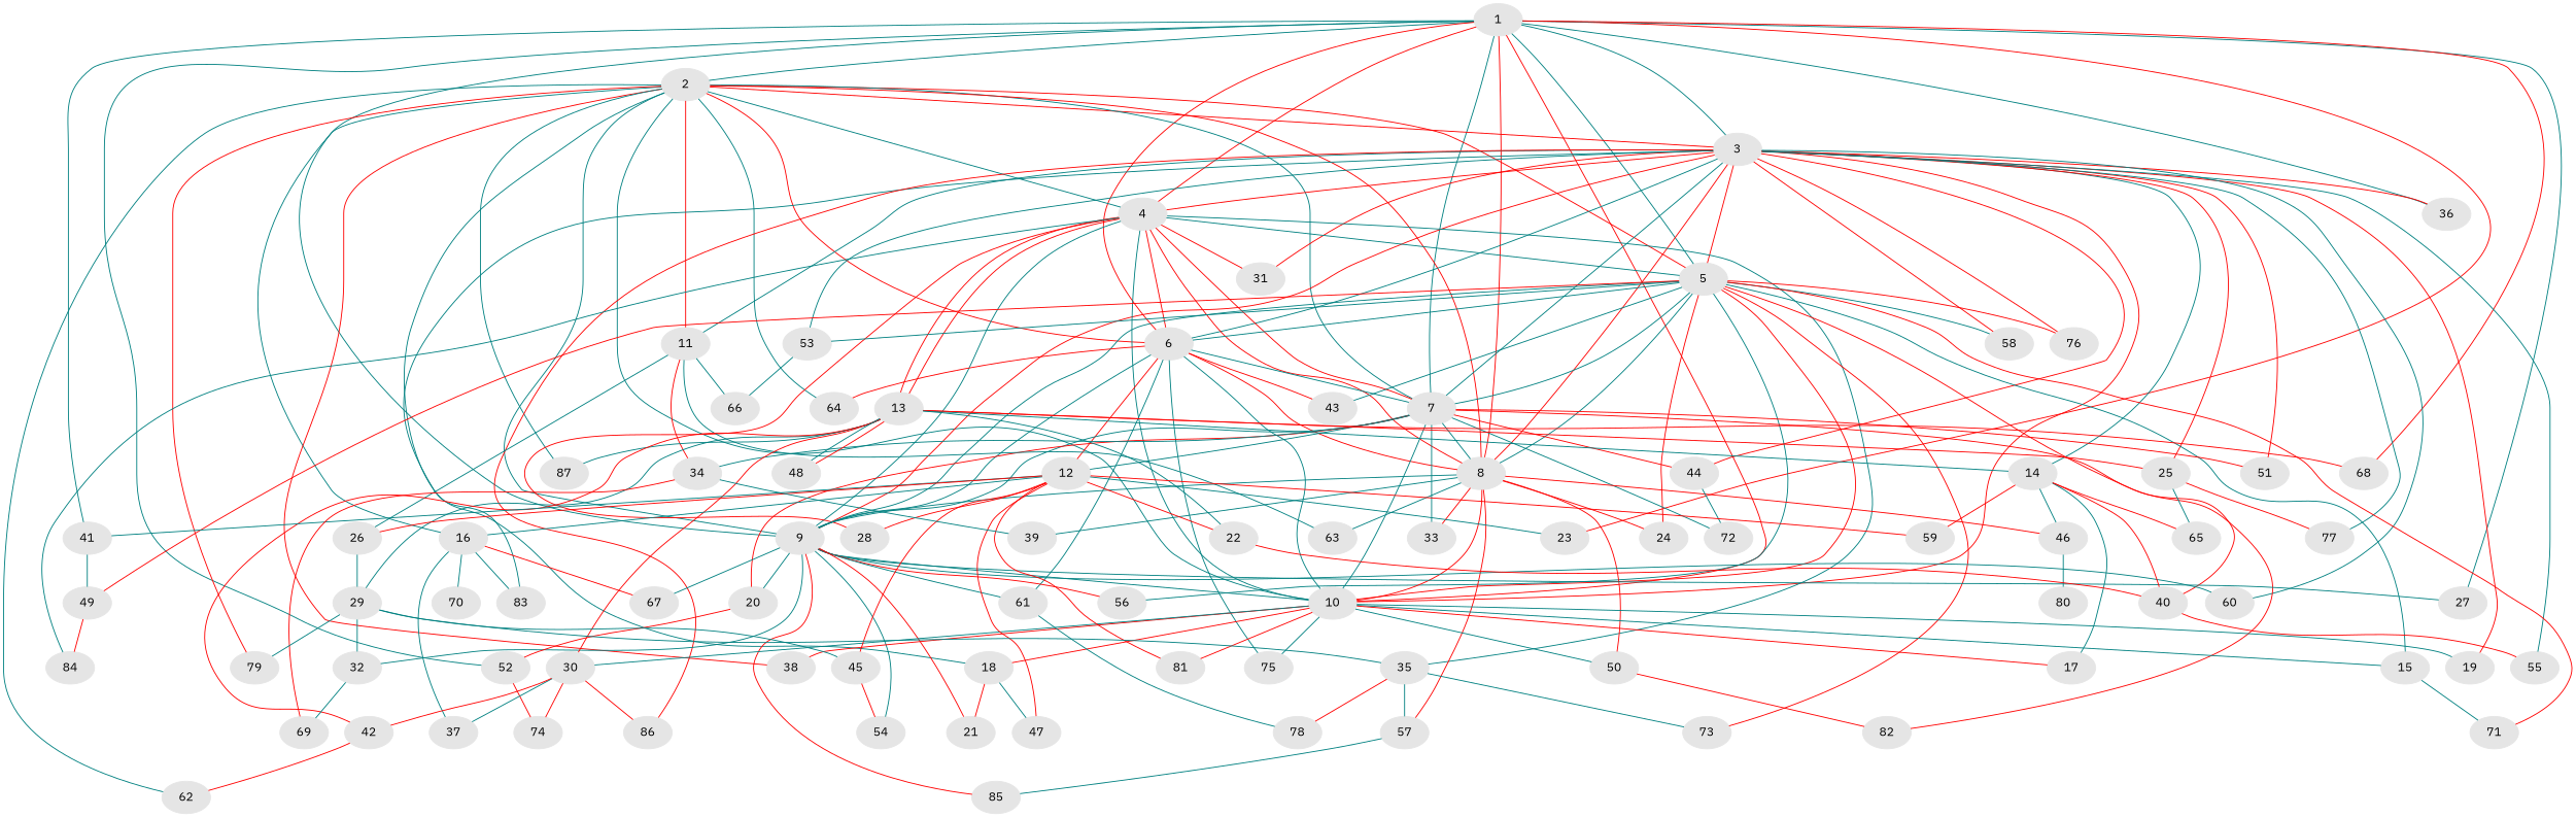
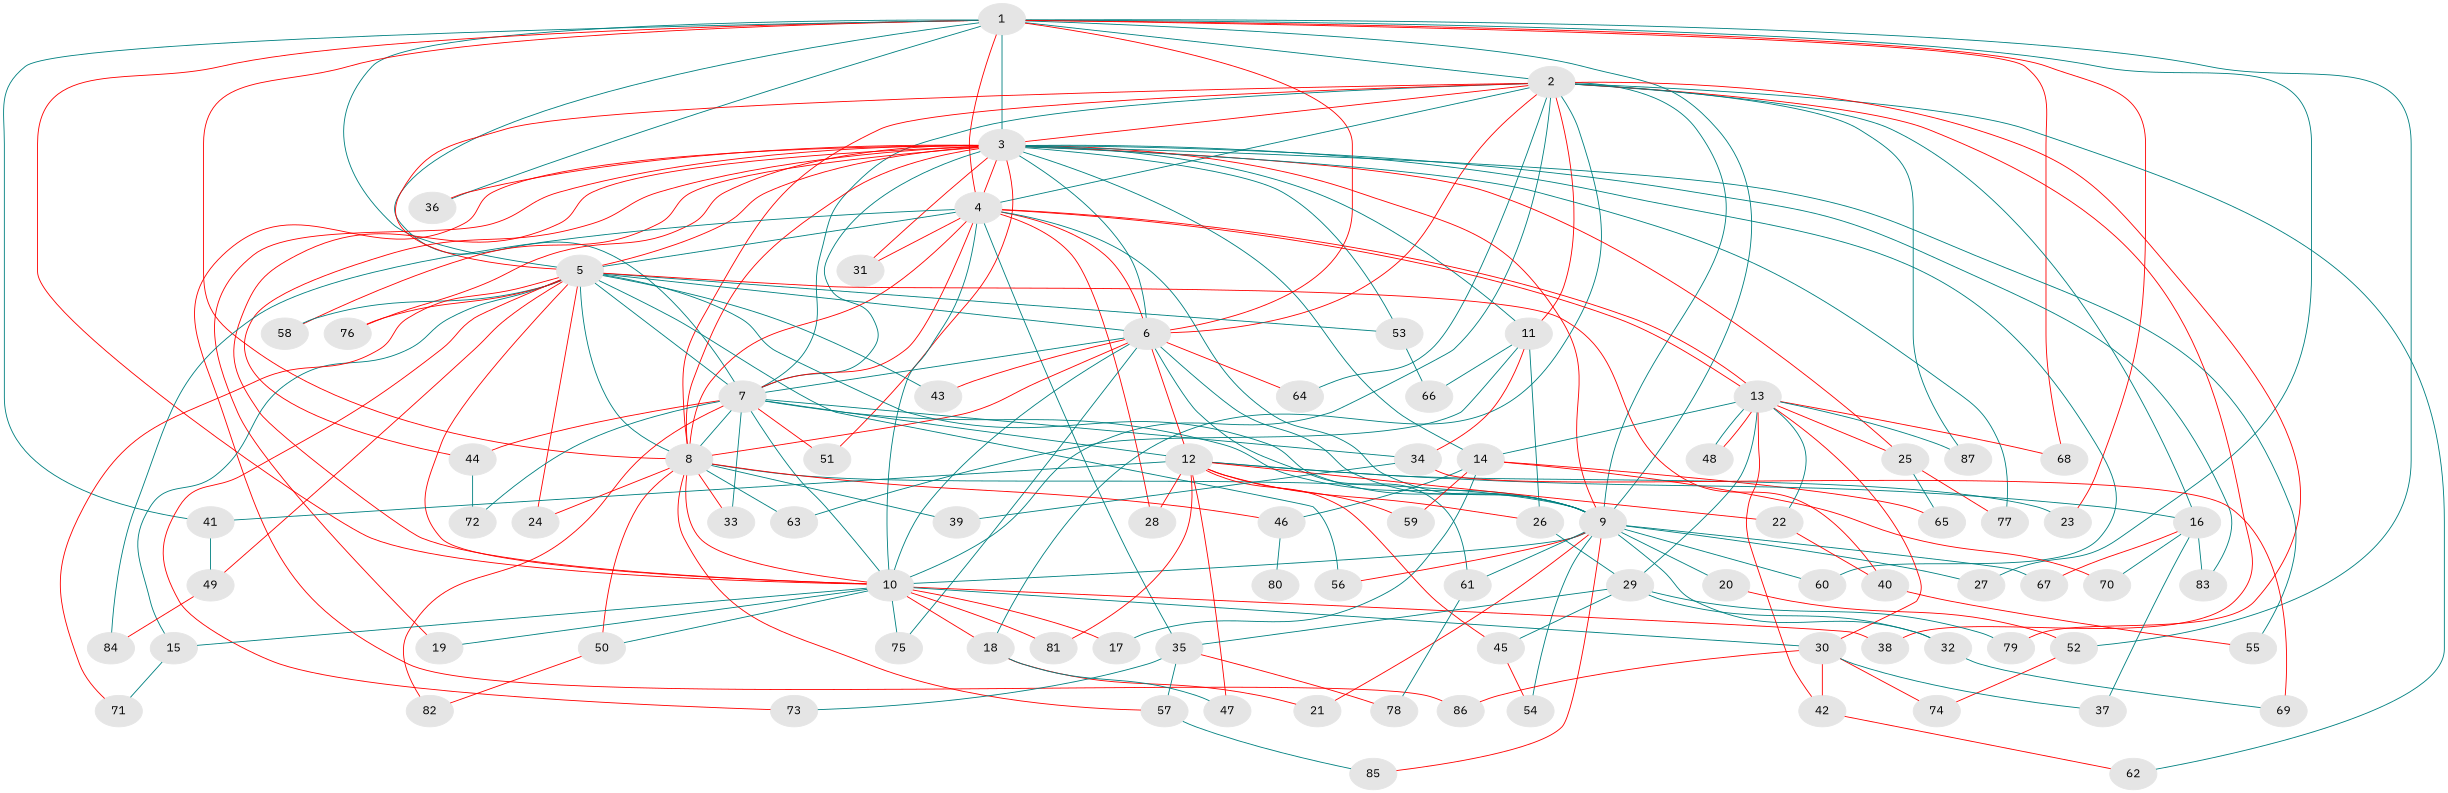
  graph {
    fontname="IBM Plex Sans"
    node [color=gray90 fontname="IBM Plex Sans" style=filled]
    edge [color=teal fontname="IBM Plex Sans"]
    1
    2
    3
    4
    5
    6
    7
    8
    9
    10
    23
    27
    36
    41
    52
    68
    11
    16
    18
    38
    62
    64
    79
    87
    14
    19
    25
    31
    44
    51
    53
    55
    58
    60
    76
    77
    83
    86
    13
    28
    35
    84
    15
    24
    40
    43
    49
    56
    71
    73
    12
    61
    75
    20
    33
    34
    72
    82
    39
    46
    50
    57
    63
    21
    32
    54
    67
    85
    17
    30
    81
    74
    26
    66
    70
    37
    47
    59
    65
    22
    29
    42
    48
    78
    45
    69
    80
    1 -- 2
    1 -- 3
    1 -- 4 [color=red]
    1 -- 5
    1 -- 6 [color=red]
    1 -- 7
    1 -- 8 [color=red]
    1 -- 9
    1 -- 10 [color=red]
    1 -- 23 [color=red]
    1 -- 27
    1 -- 36
    1 -- 41
    1 -- 52
    1 -- 68 [color=red]
    2 -- 3 [color=red]
    2 -- 4
    2 -- 5 [color=red]
    2 -- 6 [color=red]
    2 -- 7
    2 -- 8 [color=red]
    2 -- 9
    2 -- 10
    2 -- 11 [color=red]
    2 -- 16
    2 -- 18
    2 -- 38 [color=red]
    2 -- 62
    2 -- 64
    2 -- 79 [color=red]
    2 -- 87
    3 -- 4 [color=red]
    3 -- 5 [color=red]
    3 -- 6
    3 -- 7
    3 -- 8 [color=red]
    3 -- 9 [color=red]
    3 -- 10 [color=red]
    3 -- 36 [color=red]
    3 -- 11
    3 -- 14
    3 -- 19 [color=red]
    3 -- 25 [color=red]
    3 -- 31 [color=red]
    3 -- 44 [color=red]
    3 -- 51 [color=red]
    3 -- 53
    3 -- 55
    3 -- 58 [color=red]
    3 -- 60
    3 -- 76 [color=red]
    3 -- 77
    3 -- 83
    3 -- 86 [color=red]
    4 -- 5
    4 -- 6 [color=red]
    4 -- 7 [color=red]
    4 -- 8 [color=red]
    4 -- 9
    4 -- 10
    4 -- 31 [color=red]
    4 -- 13 [color=red]
    4 -- 13 [color=red]
    4 -- 28 [color=red]
    4 -- 35
    4 -- 84
    5 -- 6
    5 -- 7
    5 -- 8
    5 -- 9
    5 -- 10 [color=red]
    5 -- 53
    5 -- 58
    5 -- 76 [color=red]
    5 -- 15
    5 -- 24 [color=red]
    5 -- 40 [color=red]
    5 -- 43
    5 -- 49 [color=red]
    5 -- 56
    5 -- 71 [color=red]
    5 -- 73 [color=red]
    6 -- 7
    6 -- 8 [color=red]
    6 -- 9
    6 -- 10
    6 -- 64 [color=red]
    6 -- 43 [color=red]
    6 -- 12 [color=red]
    6 -- 61
    6 -- 75
    7 -- 8
    7 -- 9
    7 -- 10
    7 -- 44 [color=red]
    7 -- 51 [color=red]
    7 -- 12
-   7 -- 20 [color=red]
    7 -- 33
    7 -- 34
    7 -- 72
    7 -- 82 [color=red]
    8 -- 9
    8 -- 10 [color=red]
    8 -- 24 [color=red]
    8 -- 33 [color=red]
    8 -- 39
    8 -- 46 [color=red]
    8 -- 50 [color=red]
    8 -- 57 [color=red]
    8 -- 63
    9 -- 10
    9 -- 27
    9 -- 60
    9 -- 56 [color=red]
    9 -- 61
    9 -- 20
    9 -- 21 [color=red]
    9 -- 32
    9 -- 54
    9 -- 67
    9 -- 85 [color=red]
    10 -- 18 [color=red]
    10 -- 38 [color=red]
    10 -- 19
    10 -- 15
    10 -- 75
    10 -- 50
    10 -- 17 [color=red]
    10 -- 30
    10 -- 81 [color=red]
    41 -- 49
    52 -- 74 [color=red]
    11 -- 34 [color=red]
    11 -- 63
    11 -- 26
    11 -- 66
    16 -- 83
    16 -- 67 [color=red]
    16 -- 70
    16 -- 37
    18 -- 21 [color=red]
    18 -- 47
    14 -- 46
    14 -- 17
-   14 -- 40 [color=red]
+   14 -- 70 [color=red]
    14 -- 59 [color=red]
    14 -- 65 [color=red]
    25 -- 77 [color=red]
    25 -- 65
    44 -- 72
    53 -- 66
    13 -- 68 [color=red]
    13 -- 87
    13 -- 14
    13 -- 25 [color=red]
    13 -- 30 [color=red]
    13 -- 22
    13 -- 29
    13 -- 42 [color=red]
    13 -- 48
    13 -- 48 [color=red]
    35 -- 73
    35 -- 57
    35 -- 78 [color=red]
    15 -- 71
    40 -- 55 [color=red]
    49 -- 84 [color=red]
    12 -- 23
    12 -- 41
    12 -- 16
    12 -- 28 [color=red]
    12 -- 81 [color=red]
    12 -- 26 [color=red]
    12 -- 47 [color=red]
    12 -- 59 [color=red]
    12 -- 22 [color=red]
    12 -- 45 [color=red]
    61 -- 78
    20 -- 52 [color=red]
    34 -- 39
    34 -- 69 [color=red]
    46 -- 80
    50 -- 82 [color=red]
    57 -- 85
    32 -- 69
    30 -- 86 [color=red]
    30 -- 74 [color=red]
    30 -- 37
    30 -- 42 [color=red]
    26 -- 29
    22 -- 40 [color=red]
    29 -- 79
    29 -- 35
    29 -- 32
    29 -- 45
    42 -- 62 [color=red]
    45 -- 54 [color=red]
  }
